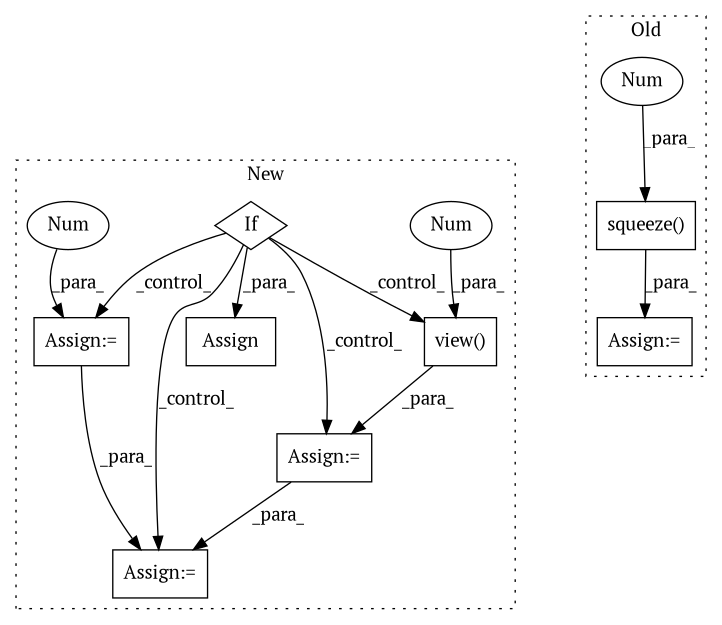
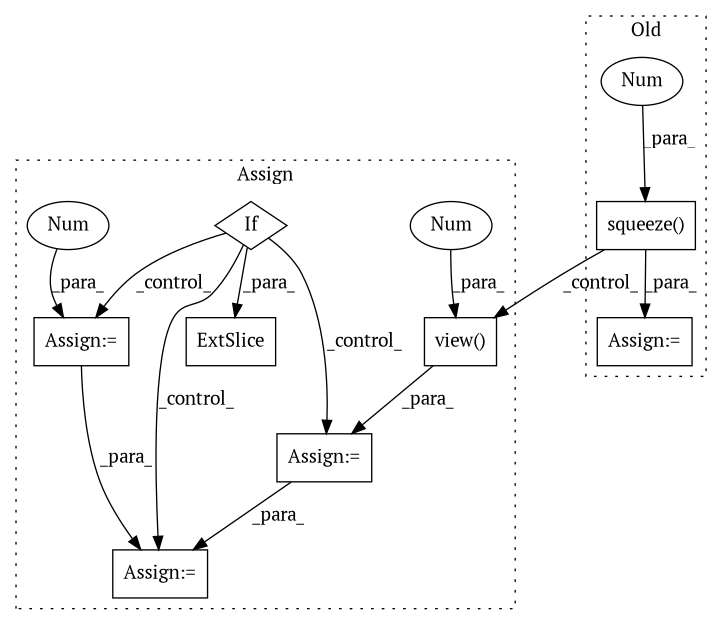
  digraph {
    fontname="PT Serif"
    node [a=68 fontname="PT Serif" l=3 shape=box]
    edge [fontname="PT Serif"]
-   n1 [a=85 l=16 label=Assign s=8917]
+   n1 [a=85 l=16 label=ExtSlice s=8917]
    n2 [a=96 label=If s=8089 shape=diamond]
    n3 [label="Assign:=" s=8374]
    n4 [a=76 label=Num s=8377 shape=ellipse]
    n5 [a=75 l="7,1" label="view()" s="8252,8282"]
    n6 [a=76 l=2 label=Num s=8259 shape=ellipse]
    n7 [label="Assign:=" s=8249]
    n8 [label="Assign:=" s=8399]
    n9 [a=75 l="18,1" label="squeeze()" s="8964,8983"]
    n10 [a=76 l=1 label=Num s=8982 shape=ellipse]
    n11 [label="Assign:=" s=8961]
    subgraph cluster_1 {
-     label=New
+     label=Assign
      style=dotted
      n1
      n2
      n3
      n4
      n5
      n6
      n7
      n8
    }
    subgraph cluster_2 {
      label=Old
      style=dotted
      n9
      n10
      n11
    }
    n2 -> n1 [label=_para_]
    n2 -> n3 [label=_control_]
-   n2 -> n5 [label=_control_]
+   n9 -> n5 [label=_control_]
    n2 -> n7 [label=_control_]
    n2 -> n8 [label=_control_]
    n3 -> n8 [label=_para_]
    n4 -> n3 [label=_para_]
    n5 -> n7 [label=_para_]
    n6 -> n5 [label=_para_]
    n7 -> n8 [label=_para_]
    n9 -> n11 [label=_para_]
    n10 -> n9 [label=_para_]
  }
